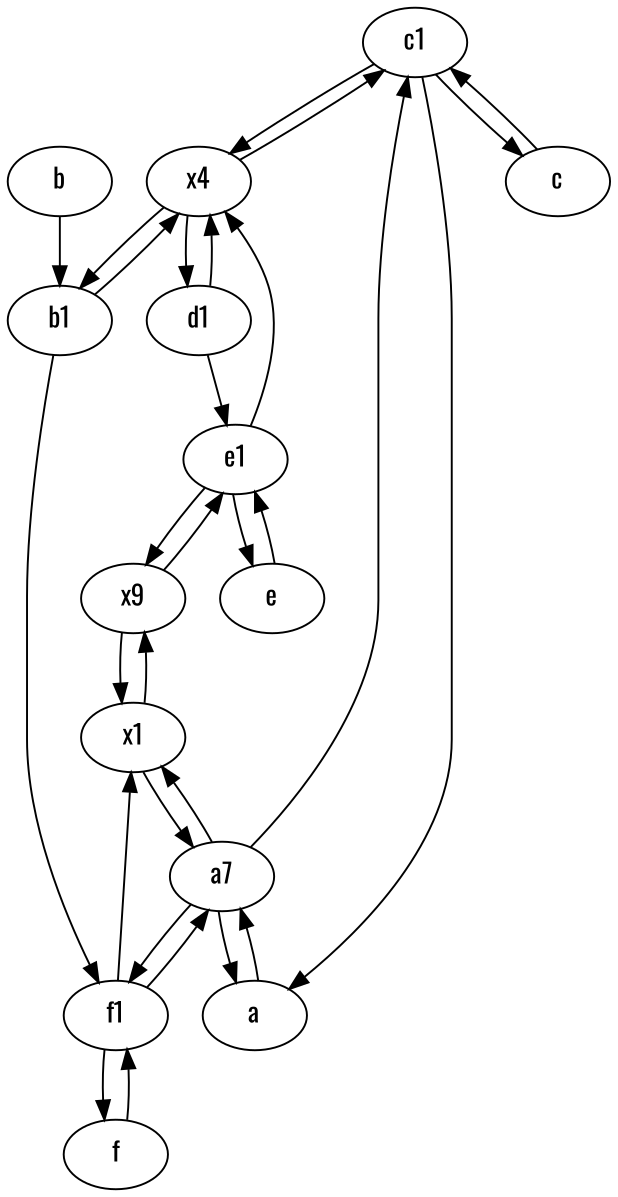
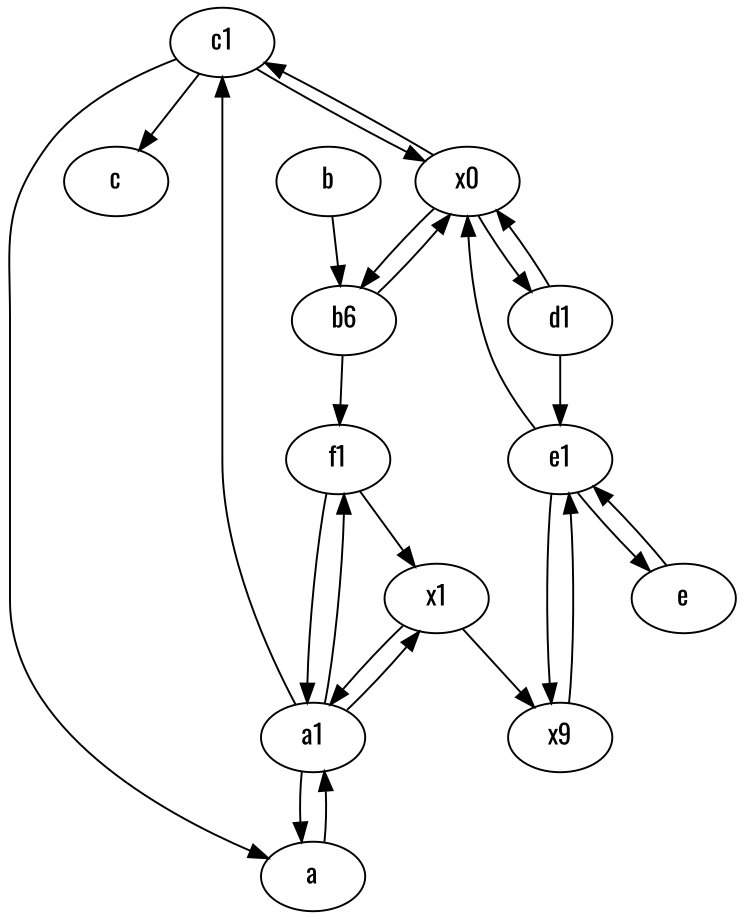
  digraph {
    fontname=Oswald
    node [fontname=Oswald]
    edge [fontname=Oswald]
    c1
-   x0 [label=x4]
+   x0
    a
    c
-   b1
+   b1 [label=b6]
    d1
    f1
    e1
    n9 [label=x9]
    x1
-   a1 [label=a7]
+   a1
    e
-   f
    b
    c1 -> x0
    c1 -> a
    c1 -> c
    x0 -> c1
    x0 -> b1
    x0 -> d1
    a -> a1
-   c -> c1
    b1 -> x0
    b1 -> f1
    d1 -> x0
    d1 -> e1
    f1 -> x1
    f1 -> a1
-   f1 -> f
    e1 -> x0
    e1 -> n9
    e1 -> e
    n9 -> e1
-   n9 -> x1
    x1 -> n9
    x1 -> a1
    a1 -> c1
    a1 -> a
    a1 -> f1
    a1 -> x1
    e -> e1
-   f -> f1
    b -> b1
  }
